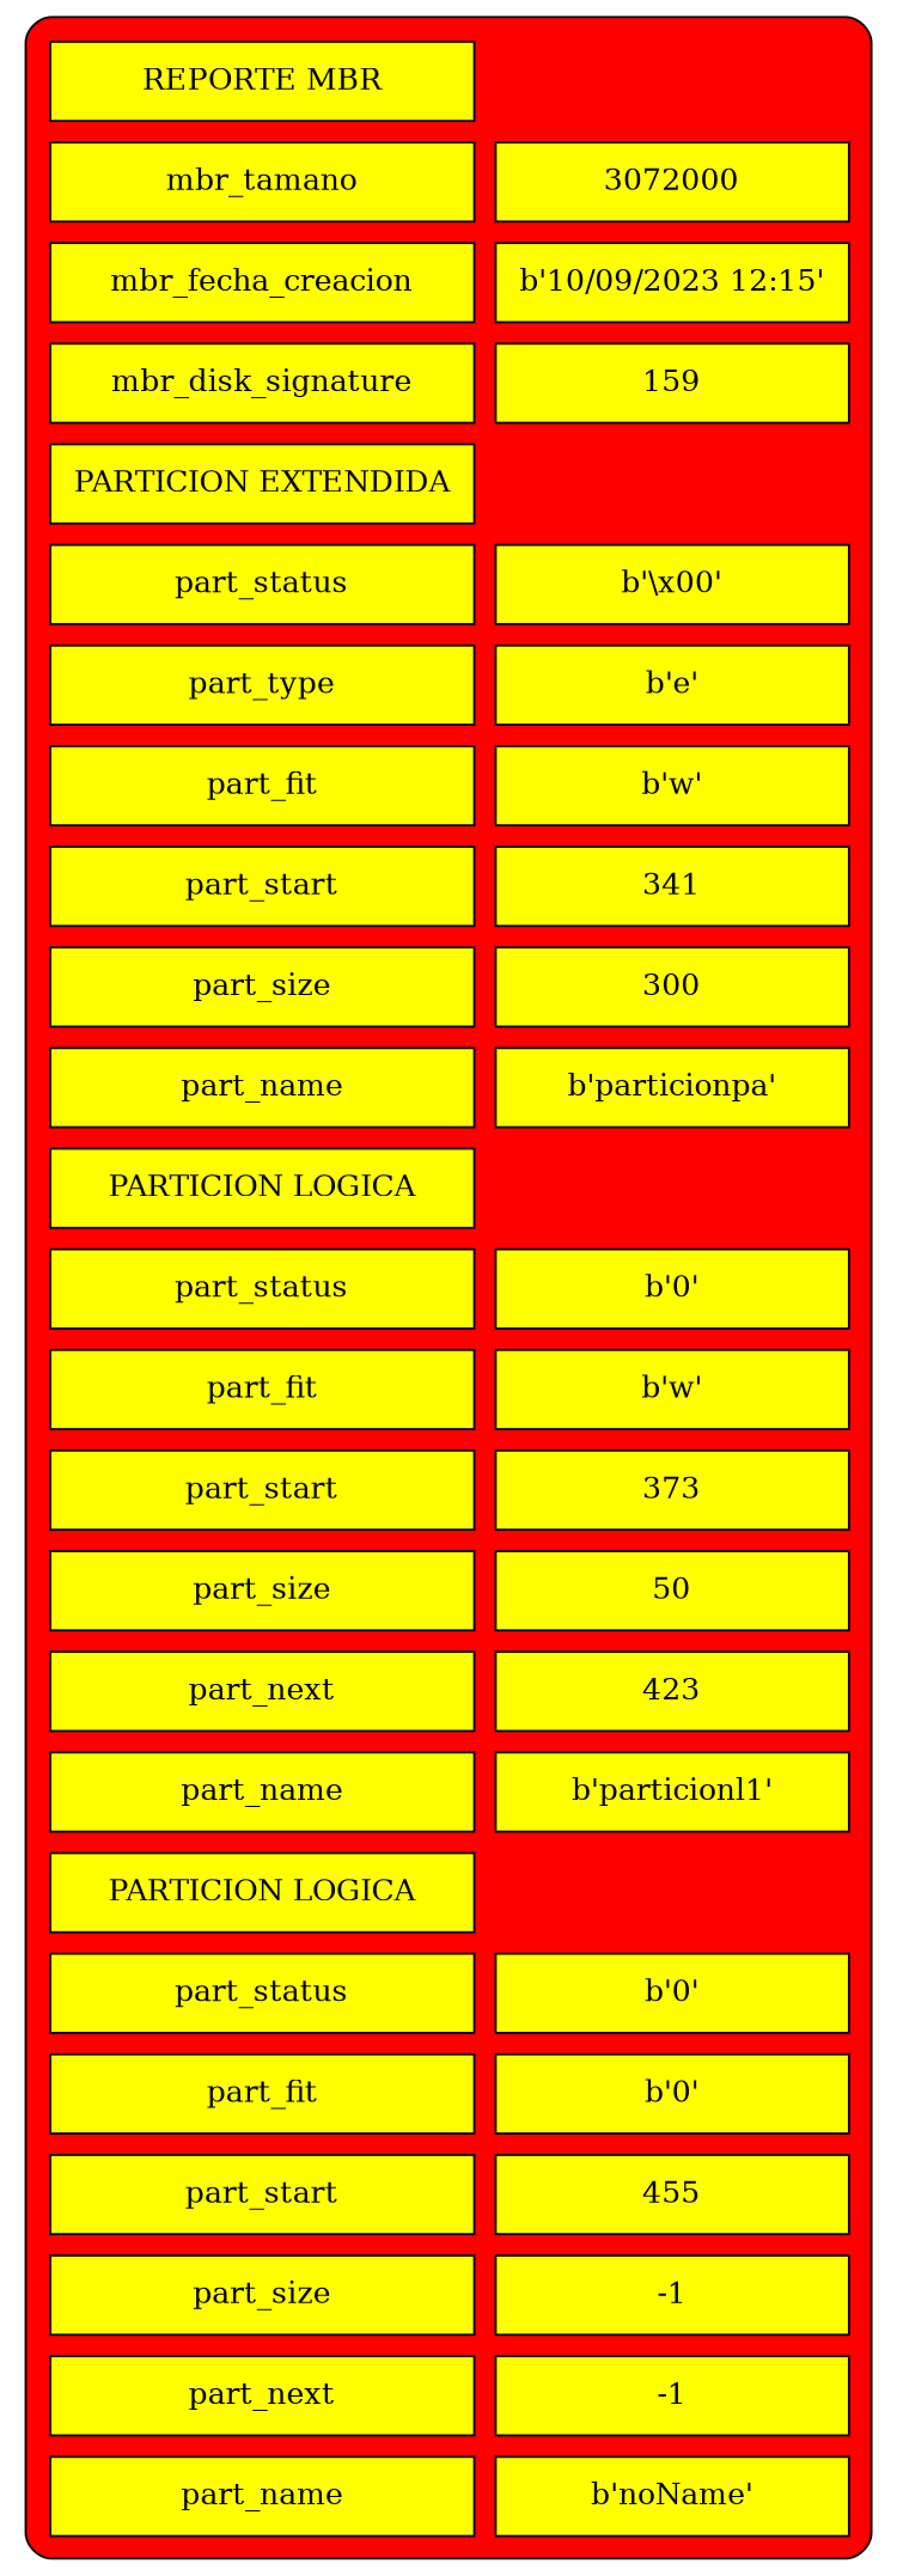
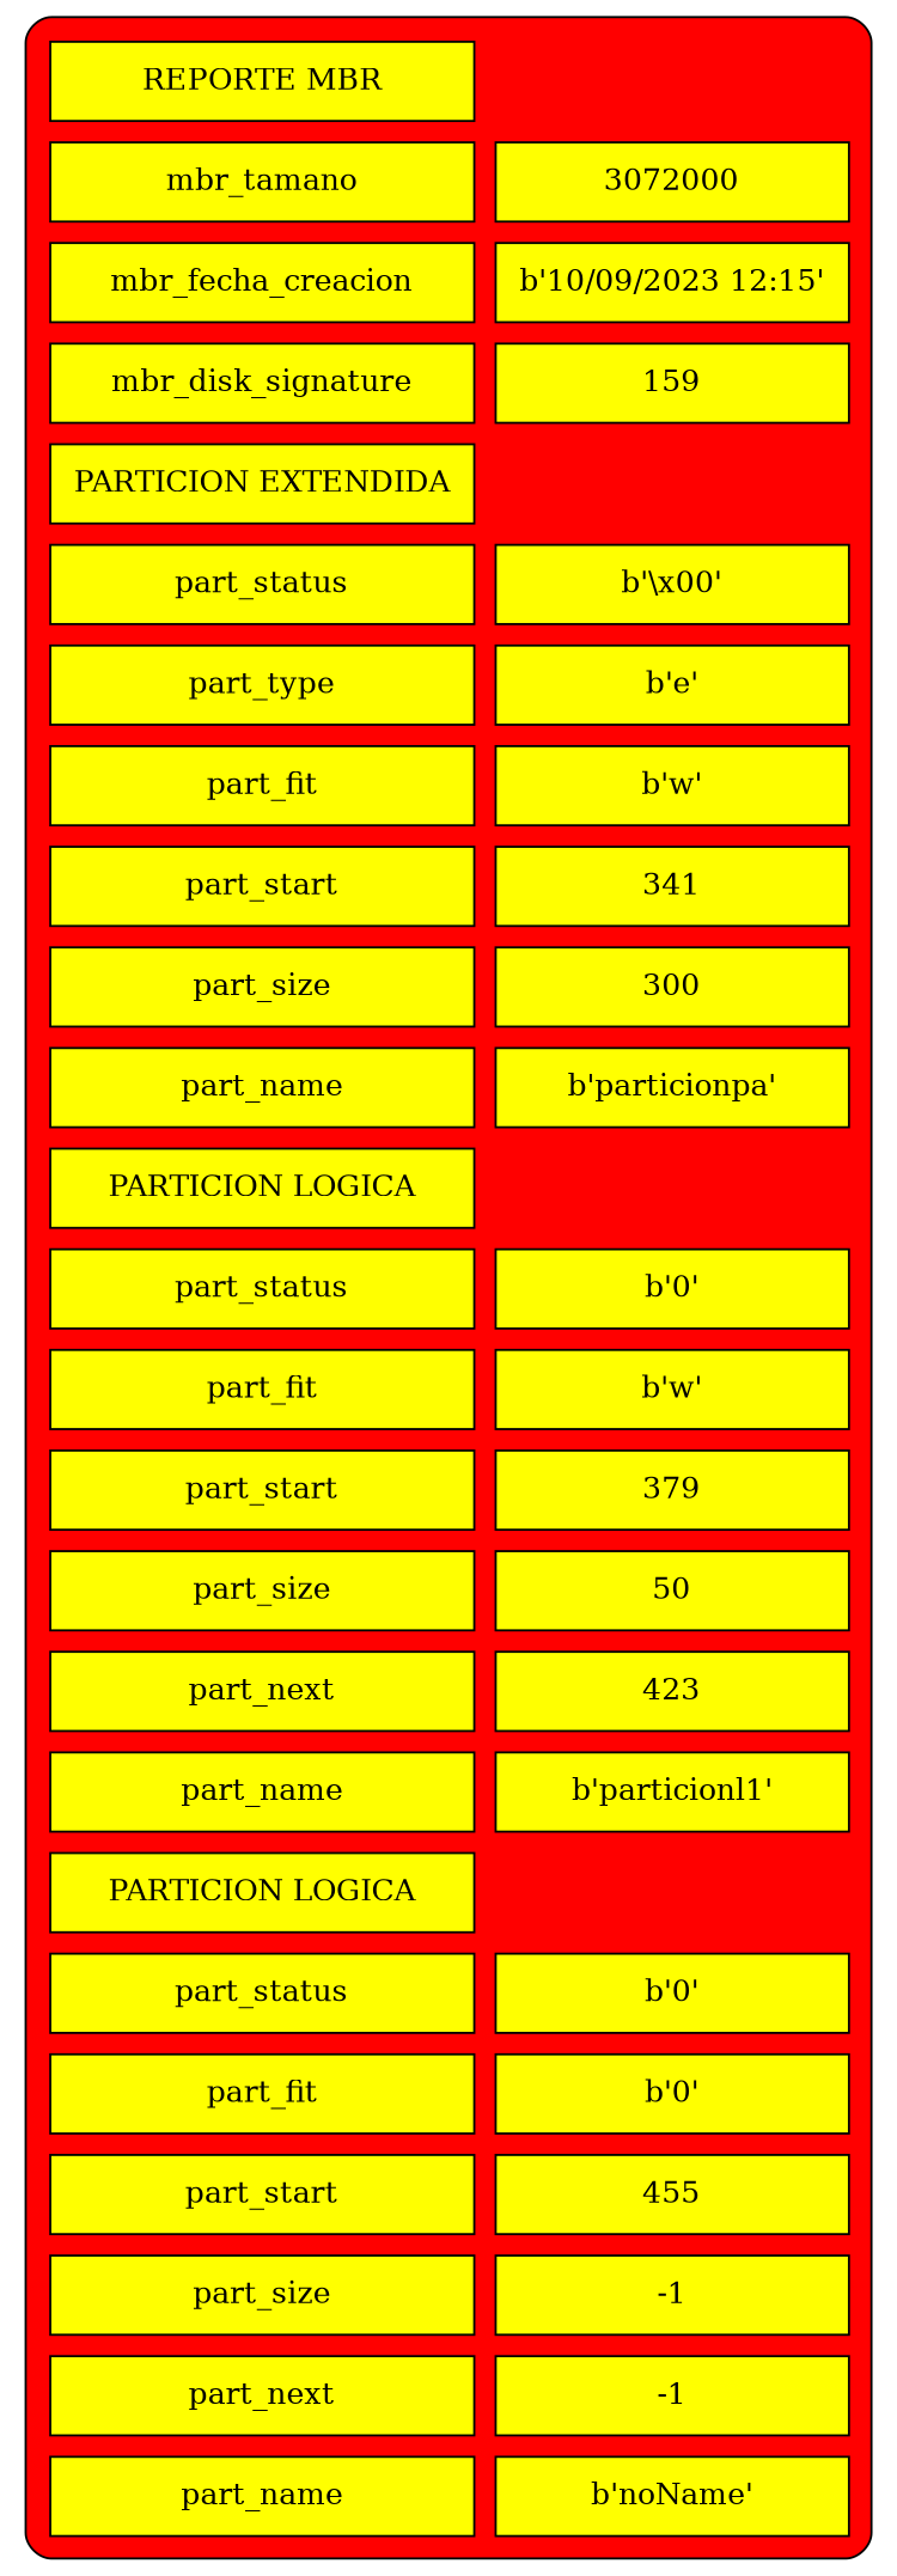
  digraph {
-   n1 [label=< <TABLE cellspacing="10" cellpadding="10" style="rounded" bgcolor="red">  <TR><TD bgcolor="yellow">REPORTE MBR</TD></TR> <TR><TD bgcolor="yellow">mbr_tamano</TD><TD bgcolor="yellow">3072000</TD></TR>  <TR><TD bgcolor="yellow">mbr_fecha_creacion</TD><TD bgcolor="yellow">b'10/09/2023 12:15'</TD></TR> <TR><TD bgcolor="yellow">mbr_disk_signature</TD><TD bgcolor="yellow">159</TD></TR>  <TR><TD bgcolor="yellow">PARTICION EXTENDIDA</TD></TR> <TR><TD bgcolor="yellow">part_status</TD><TD bgcolor="yellow">b'\x00'</TD></TR> <TR><TD bgcolor="yellow">part_type</TD><TD bgcolor="yellow">b'e'</TD></TR> <TR><TD bgcolor="yellow">part_fit</TD><TD bgcolor="yellow">b'w'</TD></TR> <TR><TD bgcolor="yellow">part_start</TD><TD bgcolor="yellow">341</TD></TR> <TR><TD bgcolor="yellow">part_size</TD><TD bgcolor="yellow">300</TD></TR> <TR><TD bgcolor="yellow">part_name</TD><TD bgcolor="yellow">b'particionpa'</TD></TR>  <TR><TD bgcolor="yellow">PARTICION LOGICA</TD></TR> <TR><TD bgcolor="yellow">part_status</TD><TD bgcolor="yellow">b'0'</TD></TR> <TR><TD bgcolor="yellow">part_fit</TD><TD bgcolor="yellow">b'w'</TD></TR> <TR><TD bgcolor="yellow">part_start</TD><TD bgcolor="yellow">373</TD></TR> <TR><TD bgcolor="yellow">part_size</TD><TD bgcolor="yellow">50</TD></TR> <TR><TD bgcolor="yellow">part_next</TD><TD bgcolor="yellow">423</TD></TR> <TR><TD bgcolor="yellow">part_name</TD><TD bgcolor="yellow">b'particionl1'</TD></TR>  <TR><TD bgcolor="yellow">PARTICION LOGICA</TD></TR> <TR><TD bgcolor="yellow">part_status</TD><TD bgcolor="yellow">b'0'</TD></TR> <TR><TD bgcolor="yellow">part_fit</TD><TD bgcolor="yellow">b'0'</TD></TR> <TR><TD bgcolor="yellow">part_start</TD><TD bgcolor="yellow">455</TD></TR> <TR><TD bgcolor="yellow">part_size</TD><TD bgcolor="yellow">-1</TD></TR> <TR><TD bgcolor="yellow">part_next</TD><TD bgcolor="yellow">-1</TD></TR> <TR><TD bgcolor="yellow">part_name</TD><TD bgcolor="yellow">b'noName'</TD></TR> </TABLE>> shape=none]
+   n1 [label=< <TABLE cellspacing="10" cellpadding="10" style="rounded" bgcolor="red">  <TR><TD bgcolor="yellow">REPORTE MBR</TD></TR> <TR><TD bgcolor="yellow">mbr_tamano</TD><TD bgcolor="yellow">3072000</TD></TR>  <TR><TD bgcolor="yellow">mbr_fecha_creacion</TD><TD bgcolor="yellow">b'10/09/2023 12:15'</TD></TR> <TR><TD bgcolor="yellow">mbr_disk_signature</TD><TD bgcolor="yellow">159</TD></TR>  <TR><TD bgcolor="yellow">PARTICION EXTENDIDA</TD></TR> <TR><TD bgcolor="yellow">part_status</TD><TD bgcolor="yellow">b'\x00'</TD></TR> <TR><TD bgcolor="yellow">part_type</TD><TD bgcolor="yellow">b'e'</TD></TR> <TR><TD bgcolor="yellow">part_fit</TD><TD bgcolor="yellow">b'w'</TD></TR> <TR><TD bgcolor="yellow">part_start</TD><TD bgcolor="yellow">341</TD></TR> <TR><TD bgcolor="yellow">part_size</TD><TD bgcolor="yellow">300</TD></TR> <TR><TD bgcolor="yellow">part_name</TD><TD bgcolor="yellow">b'particionpa'</TD></TR>  <TR><TD bgcolor="yellow">PARTICION LOGICA</TD></TR> <TR><TD bgcolor="yellow">part_status</TD><TD bgcolor="yellow">b'0'</TD></TR> <TR><TD bgcolor="yellow">part_fit</TD><TD bgcolor="yellow">b'w'</TD></TR> <TR><TD bgcolor="yellow">part_start</TD><TD bgcolor="yellow">379</TD></TR> <TR><TD bgcolor="yellow">part_size</TD><TD bgcolor="yellow">50</TD></TR> <TR><TD bgcolor="yellow">part_next</TD><TD bgcolor="yellow">423</TD></TR> <TR><TD bgcolor="yellow">part_name</TD><TD bgcolor="yellow">b'particionl1'</TD></TR>  <TR><TD bgcolor="yellow">PARTICION LOGICA</TD></TR> <TR><TD bgcolor="yellow">part_status</TD><TD bgcolor="yellow">b'0'</TD></TR> <TR><TD bgcolor="yellow">part_fit</TD><TD bgcolor="yellow">b'0'</TD></TR> <TR><TD bgcolor="yellow">part_start</TD><TD bgcolor="yellow">455</TD></TR> <TR><TD bgcolor="yellow">part_size</TD><TD bgcolor="yellow">-1</TD></TR> <TR><TD bgcolor="yellow">part_next</TD><TD bgcolor="yellow">-1</TD></TR> <TR><TD bgcolor="yellow">part_name</TD><TD bgcolor="yellow">b'noName'</TD></TR> </TABLE>> shape=none]
  }
